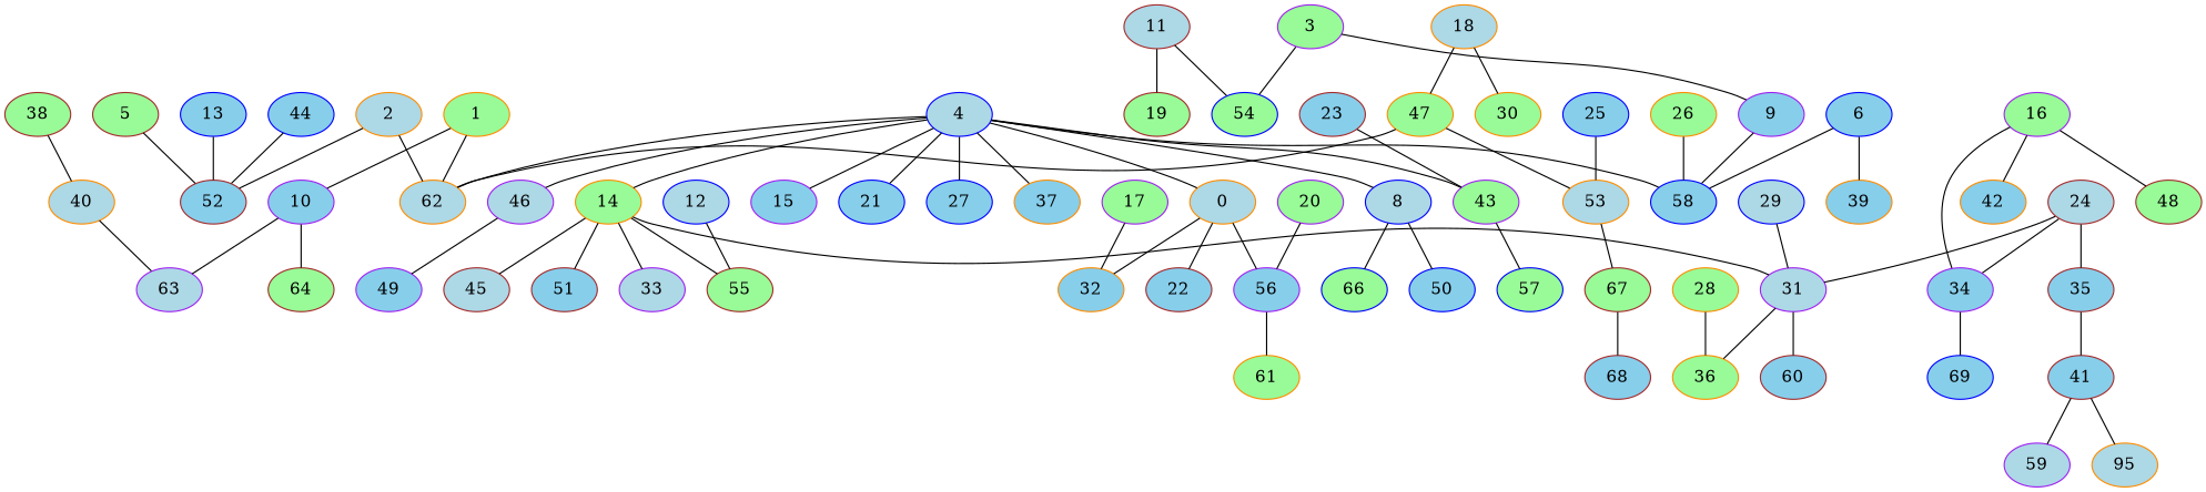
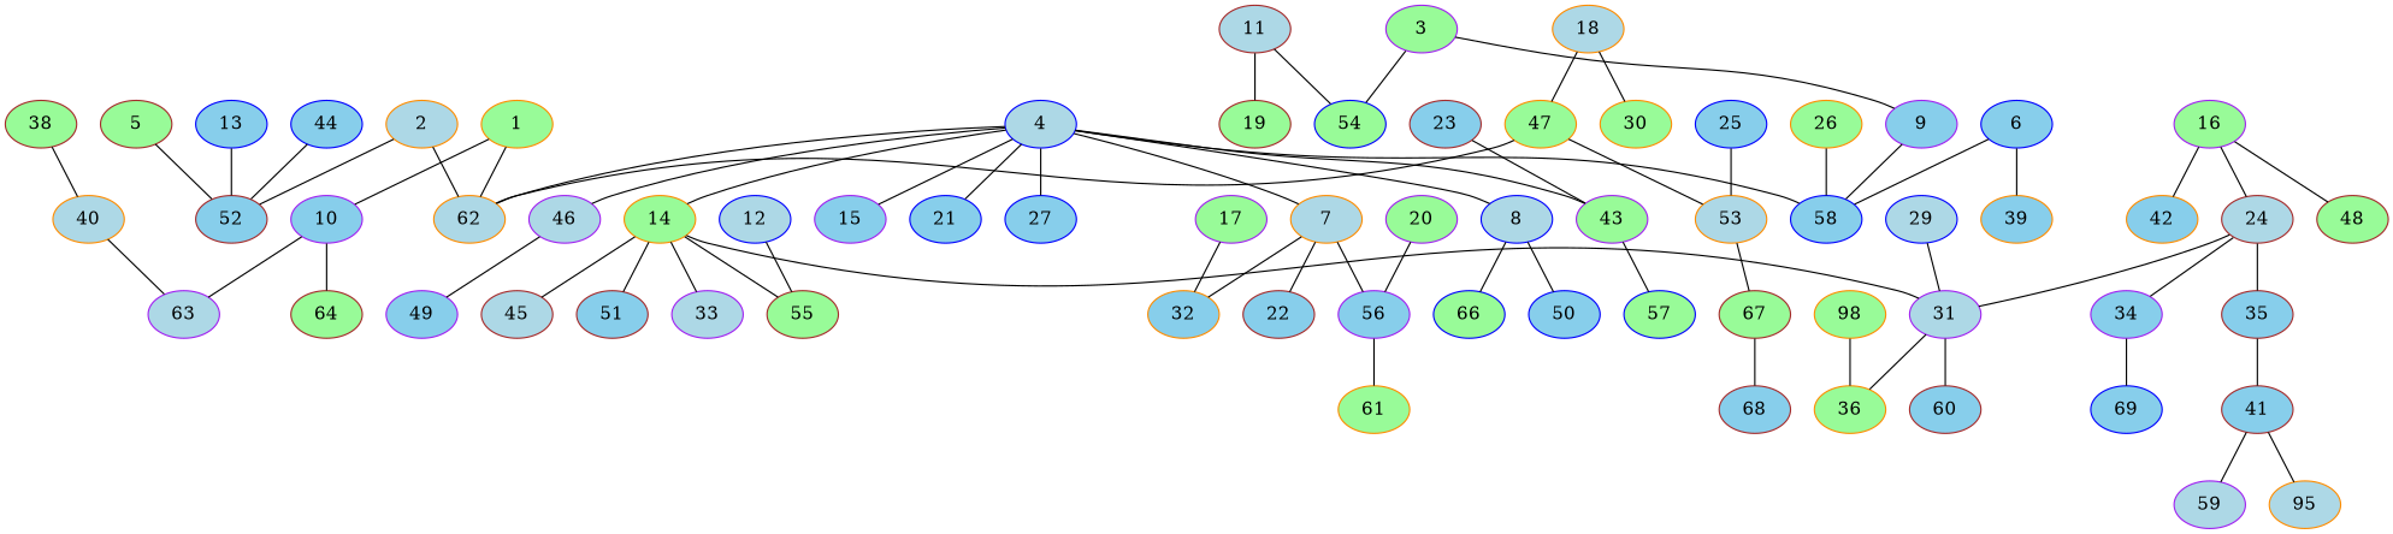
  graph {
    node [color=darkorange fillcolor=skyblue style=filled]
    edge [weight=1.0]
    1 [fillcolor=palegreen]
    10 [color=purple]
    62 [fillcolor=lightblue]
    63 [color=purple fillcolor=lightblue]
    64 [color=brown fillcolor=palegreen]
    2 [fillcolor=lightblue]
    52 [color=brown]
    3 [color=purple fillcolor=palegreen]
    9 [color=purple]
    54 [color=blue fillcolor=palegreen]
    58 [color=blue]
    4 [color=blue fillcolor=lightblue]
-   7 [fillcolor=lightblue label=0]
+   7 [fillcolor=lightblue]
    8 [color=blue fillcolor=lightblue]
    14 [fillcolor=palegreen]
    15 [color=purple]
    21 [color=blue]
    27 [color=blue]
-   37
    43 [color=purple fillcolor=palegreen]
    46 [color=purple fillcolor=lightblue]
    22 [color=brown]
    32
    56 [color=purple]
    50 [color=blue]
    66 [color=blue fillcolor=palegreen]
    55 [color=brown fillcolor=palegreen]
    31 [color=purple fillcolor=lightblue]
    33 [color=purple fillcolor=lightblue]
    45 [color=brown fillcolor=lightblue]
    51 [color=brown]
    57 [color=blue fillcolor=palegreen]
    49 [color=purple]
    5 [color=brown fillcolor=palegreen]
    6 [color=blue]
    39
    61 [fillcolor=palegreen]
    11 [color=brown fillcolor=lightblue]
    19 [color=brown fillcolor=palegreen]
    12 [color=blue fillcolor=lightblue]
    13 [color=blue]
    36 [fillcolor=palegreen]
    60 [color=brown]
    16 [color=purple fillcolor=palegreen]
    24 [color=brown fillcolor=lightblue]
    42
    48 [color=brown fillcolor=palegreen]
    34 [color=purple]
    35 [color=brown]
    17 [color=purple fillcolor=palegreen]
    18 [fillcolor=lightblue]
    30 [fillcolor=palegreen]
    47 [fillcolor=palegreen]
    53 [fillcolor=lightblue]
    20 [color=purple fillcolor=palegreen]
    23 [color=brown]
    69 [color=blue]
    41 [color=brown]
    25 [color=blue]
    67 [color=brown fillcolor=palegreen]
    26 [fillcolor=palegreen]
-   28 [fillcolor=palegreen]
+   28 [fillcolor=palegreen label=98]
    29 [color=blue fillcolor=lightblue]
    59 [color=purple fillcolor=lightblue]
    n65 [fillcolor=lightblue label=95]
    38 [color=brown fillcolor=palegreen]
    40 [fillcolor=lightblue]
    44 [color=blue]
    68 [color=brown]
    1 -- 10
    1 -- 62
    10 -- 63
    10 -- 64
    2 -- 62
    2 -- 52
    3 -- 9
    3 -- 54
    9 -- 58
    4 -- 62
    4 -- 58
    4 -- 7
    4 -- 8
    4 -- 14
    4 -- 15
    4 -- 21
    4 -- 27
-   4 -- 37
    4 -- 43
    4 -- 46
    7 -- 22
    7 -- 32
    7 -- 56
    8 -- 50
    8 -- 66
    14 -- 55
    14 -- 31
    14 -- 33
    14 -- 45
    14 -- 51
    43 -- 57
    46 -- 49
    56 -- 61
    31 -- 36
    31 -- 60
    5 -- 52
    6 -- 58
    6 -- 39
    11 -- 54
    11 -- 19
    12 -- 55
    13 -- 52
-   16 -- 34
+   16 -- 24
    16 -- 42
    16 -- 48
    24 -- 31
    24 -- 34
    24 -- 35
    34 -- 69
    35 -- 41
    17 -- 32
    18 -- 30
    18 -- 47
    47 -- 62
    47 -- 53
    53 -- 67
    20 -- 56
    23 -- 43
    41 -- 59
    41 -- n65
    25 -- 53
    67 -- 68
    26 -- 58
    28 -- 36
    29 -- 31
    38 -- 40
    40 -- 63
    44 -- 52
  }
